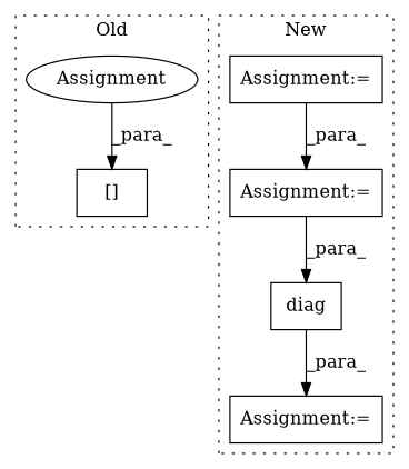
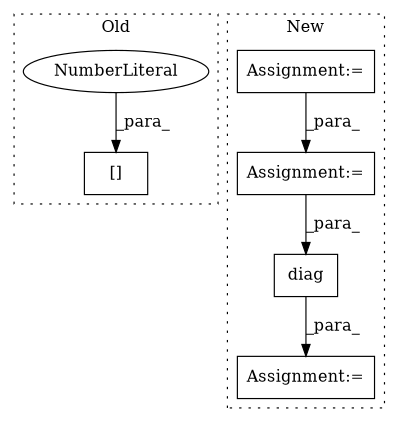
  digraph {
    node [a=7 l=1 shape=box]
    n1 [a=2 l="27,1" label="[]" s="4111,4139"]
-   n2 [a=34 label=Assignment s=4138 shape=ellipse]
+   n2 [a=34 label=NumberLiteral s=4138 shape=ellipse]
    n3 [a=32 l="5,1" label=diag s="4299,4322"]
    n4 [label="Assignment:=" s=4292]
    n5 [label="Assignment:=" s=4198]
    n6 [label="Assignment:=" s=4141]
    subgraph cluster_1 {
      label=Old
      style=dotted
      n1
      n2
    }
    subgraph cluster_2 {
      label=New
      style=dotted
      n3
      n4
      n5
      n6
    }
    n2 -> n1 [label=_para_]
    n3 -> n4 [label=_para_]
    n5 -> n3 [label=_para_]
    n6 -> n5 [label=_para_]
  }
